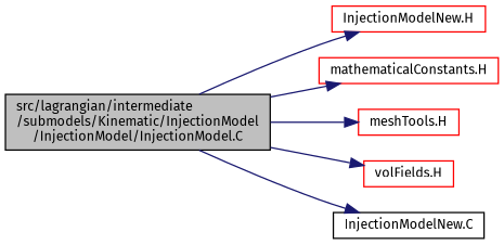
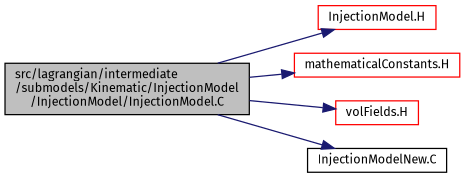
  digraph {
    fontname="Fira Sans"
    rankdir=LR
    node [color=red fontname="Fira Sans" fontsize=10 shape=record]
    edge [color=midnightblue fontname="Fira Sans" fontsize=10 labelfontname=Helvetica labelfontsize=10 style=solid]
    n1 [color=black fillcolor=grey75 fontcolor=black height=0.2 label="src/lagrangian/intermediate\l/submodels/Kinematic/InjectionModel\l/InjectionModel/InjectionModel.C" style=filled width=0.4]
-   n2 [height=0.2 label="InjectionModelNew.H" width=0.4]
+   n2 [height=0.2 label="InjectionModel.H" width=0.4]
    n3 [height=0.2 label="mathematicalConstants.H" width=0.4]
-   n4 [height=0.2 label="meshTools.H" width=0.4]
    n5 [height=0.2 label="volFields.H" width=0.4]
    n6 [color=black height=0.2 label="InjectionModelNew.C" width=0.4]
    n1 -> n2
    n1 -> n3
-   n1 -> n4
    n1 -> n5
    n1 -> n6
  }
